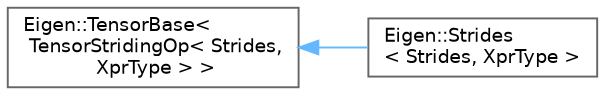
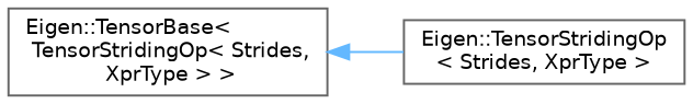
  digraph {
    rankdir=LR
    node [color=grey40 fillcolor=white fontname=Helvetica fontsize=10 shape=box style=filled]
    n1 [height=0.2 label="Eigen::TensorBase\<\l TensorStridingOp\< Strides,\l XprType \> \>" width=0.4]
-   n2 [height=0.2 label="Eigen::Strides\l\< Strides, XprType \>" width=0.4]
+   n2 [height=0.2 label="Eigen::TensorStridingOp\l\< Strides, XprType \>" width=0.4]
    n1 -> n2 [color=steelblue1 dir=back fontname=Helvetica fontsize=10 labelfontname=Helvetica labelfontsize=10 style=solid]
  }
